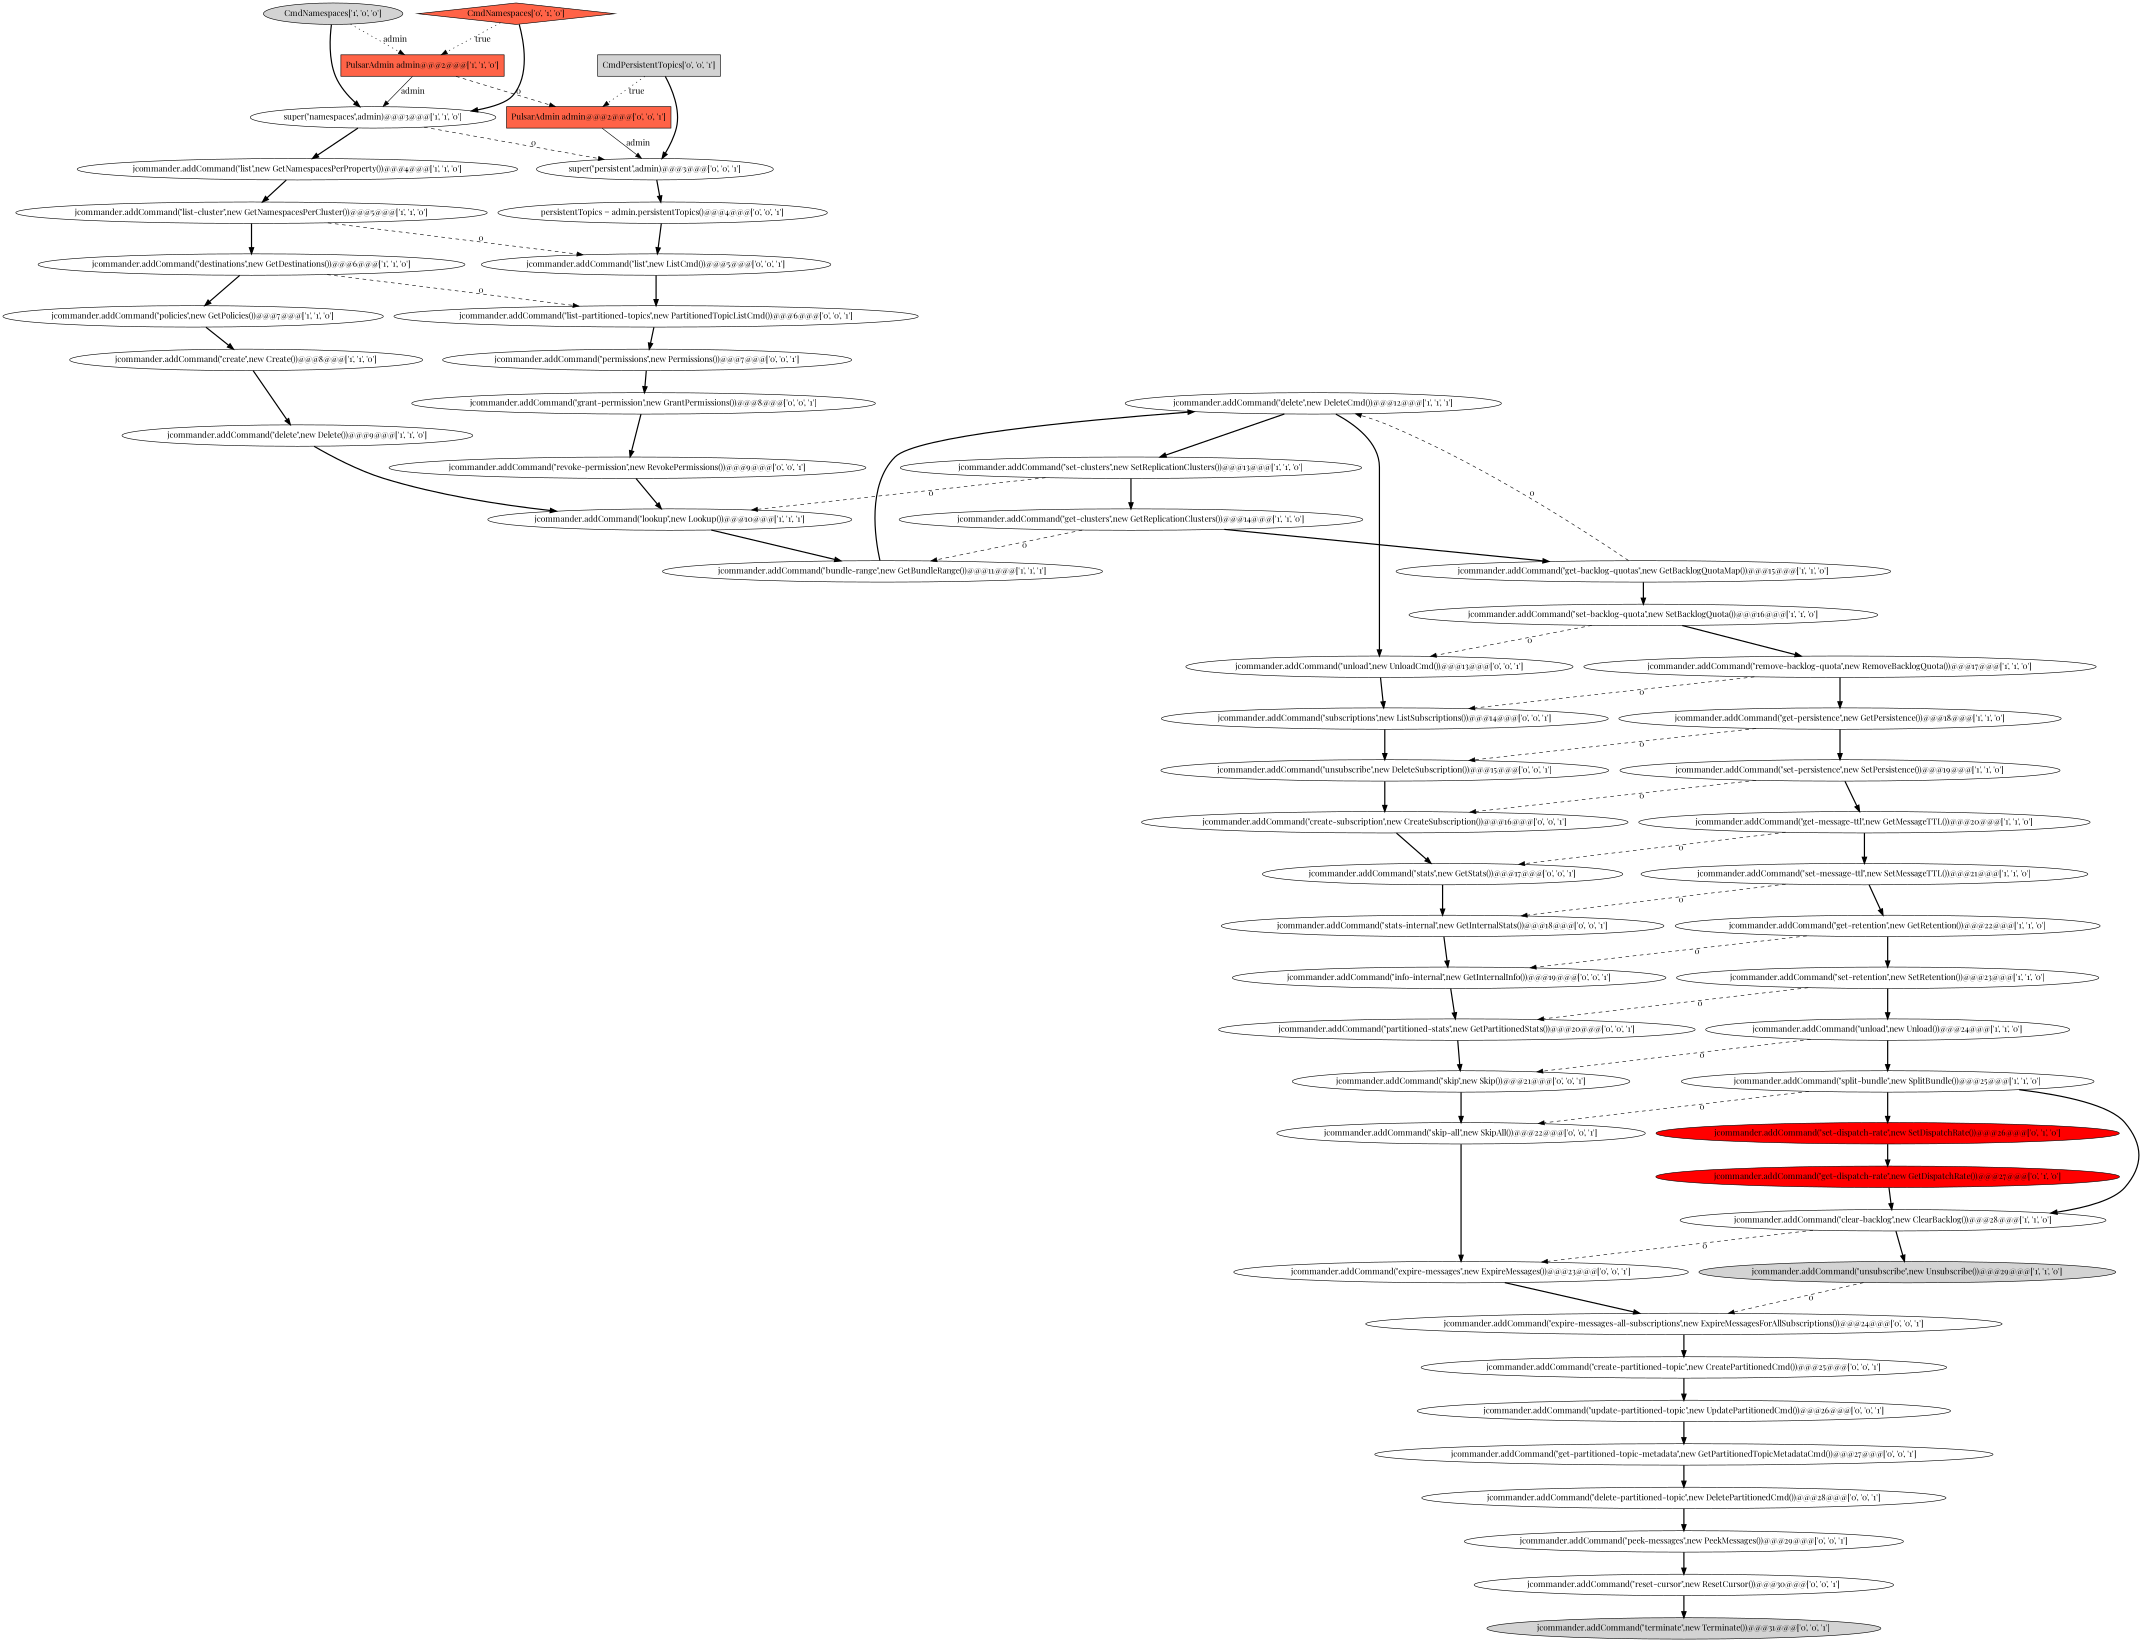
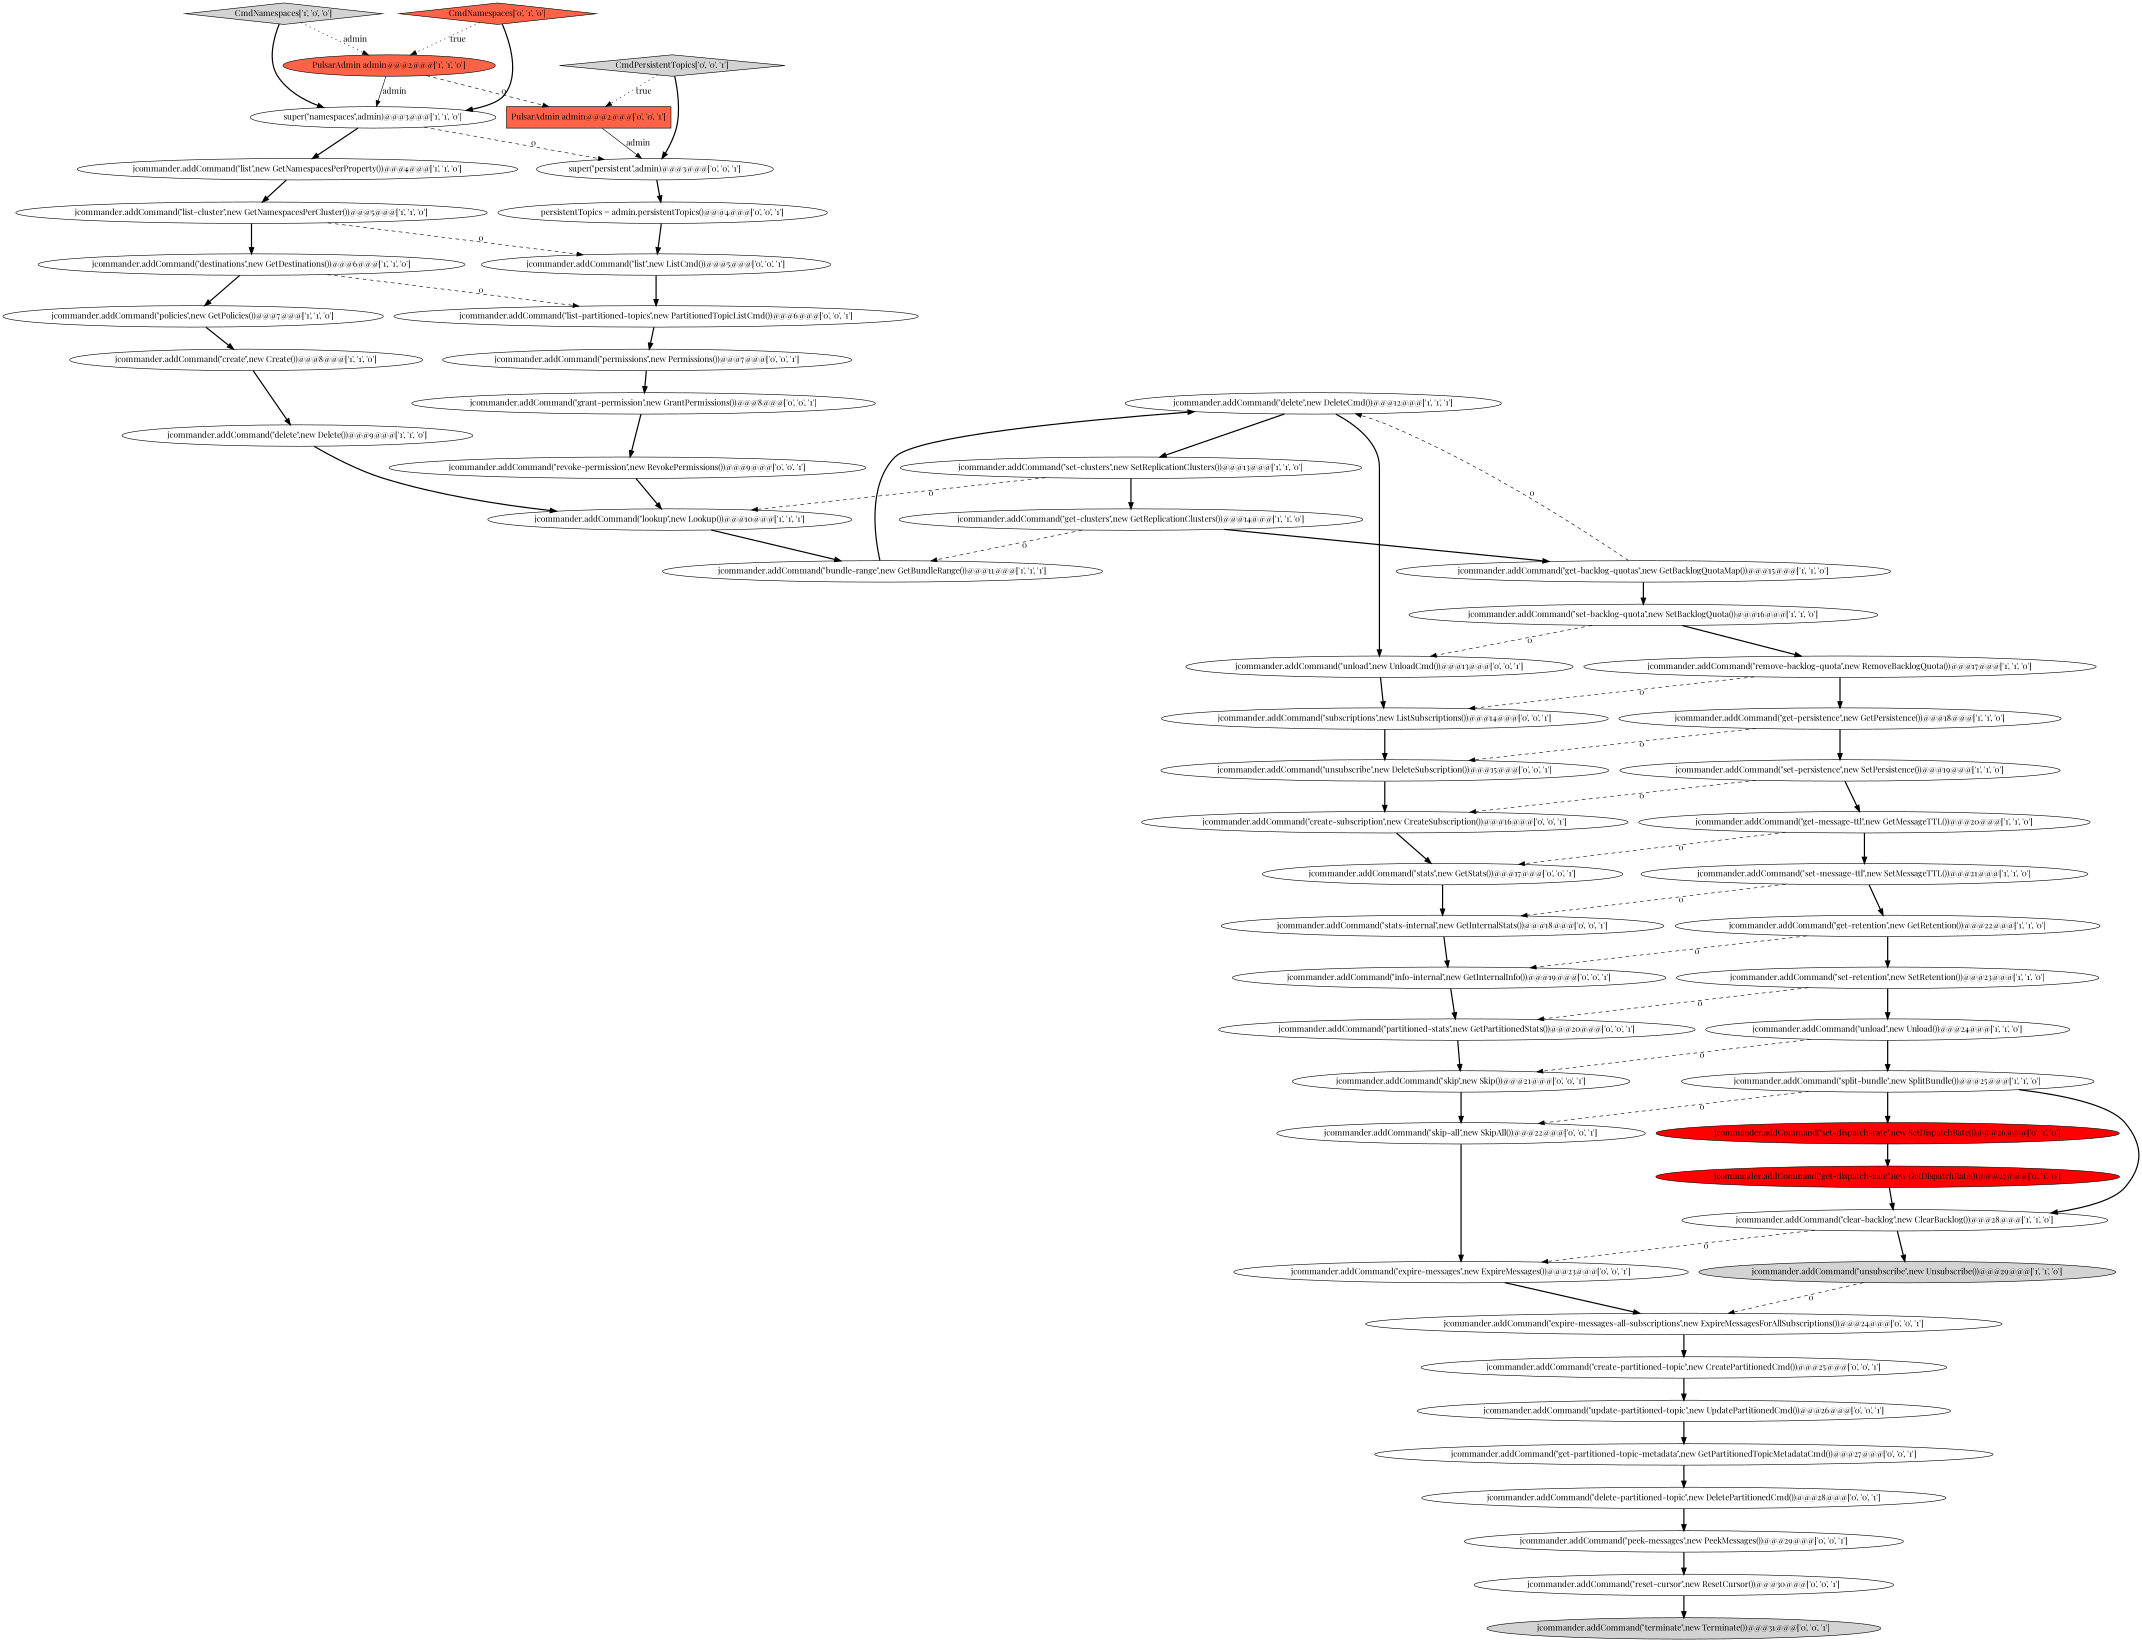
  digraph {
    fontname="Playfair Display"
    node [fillcolor=white fontname="Playfair Display" shape=ellipse style=filled]
    edge [fontname="Playfair Display" style=bold]
    n1 [label="jcommander.addCommand(\"get-persistence\",new GetPersistence())@@@18@@@['1', '1', '0']"]
    n2 [label="jcommander.addCommand(\"unsubscribe\",new DeleteSubscription())@@@15@@@['0', '0', '1']"]
    n3 [label="jcommander.addCommand(\"set-persistence\",new SetPersistence())@@@19@@@['1', '1', '0']"]
    n4 [label="jcommander.addCommand(\"create-subscription\",new CreateSubscription())@@@16@@@['0', '0', '1']"]
    n5 [label="jcommander.addCommand(\"get-message-ttl\",new GetMessageTTL())@@@20@@@['1', '1', '0']"]
    n6 [label="jcommander.addCommand(\"grant-permission\",new GrantPermissions())@@@8@@@['0', '0', '1']"]
    n7 [label="jcommander.addCommand(\"revoke-permission\",new RevokePermissions())@@@9@@@['0', '0', '1']"]
    n8 [label="jcommander.addCommand(\"lookup\",new Lookup())@@@10@@@['1', '1', '1']"]
    n9 [label="jcommander.addCommand(\"set-backlog-quota\",new SetBacklogQuota())@@@16@@@['1', '1', '0']"]
    n10 [label="jcommander.addCommand(\"remove-backlog-quota\",new RemoveBacklogQuota())@@@17@@@['1', '1', '0']"]
    n11 [label="jcommander.addCommand(\"unload\",new UnloadCmd())@@@13@@@['0', '0', '1']"]
    n12 [label="jcommander.addCommand(\"subscriptions\",new ListSubscriptions())@@@14@@@['0', '0', '1']"]
    n13 [label="jcommander.addCommand(\"expire-messages\",new ExpireMessages())@@@23@@@['0', '0', '1']"]
    n14 [label="jcommander.addCommand(\"expire-messages-all-subscriptions\",new ExpireMessagesForAllSubscriptions())@@@24@@@['0', '0', '1']"]
    n15 [label="jcommander.addCommand(\"create-partitioned-topic\",new CreatePartitionedCmd())@@@25@@@['0', '0', '1']"]
    n16 [fillcolor=red label="jcommander.addCommand(\"set-dispatch-rate\",new SetDispatchRate())@@@26@@@['0', '1', '0']"]
    n17 [fillcolor=red label="jcommander.addCommand(\"get-dispatch-rate\",new GetDispatchRate())@@@27@@@['0', '1', '0']"]
    n18 [label="jcommander.addCommand(\"clear-backlog\",new ClearBacklog())@@@28@@@['1', '1', '0']"]
    n19 [label="jcommander.addCommand(\"unload\",new Unload())@@@24@@@['1', '1', '0']"]
    n20 [label="jcommander.addCommand(\"split-bundle\",new SplitBundle())@@@25@@@['1', '1', '0']"]
    n21 [label="jcommander.addCommand(\"skip\",new Skip())@@@21@@@['0', '0', '1']"]
    n22 [label="jcommander.addCommand(\"skip-all\",new SkipAll())@@@22@@@['0', '0', '1']"]
    n23 [label="jcommander.addCommand(\"bundle-range\",new GetBundleRange())@@@11@@@['1', '1', '1']"]
    n24 [label="jcommander.addCommand(\"delete\",new DeleteCmd())@@@12@@@['1', '1', '1']"]
    n25 [fillcolor=lightgray label="jcommander.addCommand(\"unsubscribe\",new Unsubscribe())@@@29@@@['1', '1', '0']"]
-   n26 [fillcolor=lightgray label="CmdPersistentTopics['0', '0', '1']" shape=box]
+   n26 [fillcolor=lightgray label="CmdPersistentTopics['0', '0', '1']" shape=diamond]
    n27 [fillcolor=tomato label="PulsarAdmin admin@@@2@@@['0', '0', '1']" shape=box]
    n28 [label="super(\"persistent\",admin)@@@3@@@['0', '0', '1']"]
    n29 [label="persistentTopics = admin.persistentTopics()@@@4@@@['0', '0', '1']"]
    n30 [label="jcommander.addCommand(\"peek-messages\",new PeekMessages())@@@29@@@['0', '0', '1']"]
    n31 [label="jcommander.addCommand(\"reset-cursor\",new ResetCursor())@@@30@@@['0', '0', '1']"]
    n32 [fillcolor=lightgray label="jcommander.addCommand(\"terminate\",new Terminate())@@@31@@@['0', '0', '1']"]
    n33 [label="jcommander.addCommand(\"partitioned-stats\",new GetPartitionedStats())@@@20@@@['0', '0', '1']"]
    n34 [label="jcommander.addCommand(\"get-partitioned-topic-metadata\",new GetPartitionedTopicMetadataCmd())@@@27@@@['0', '0', '1']"]
    n35 [label="jcommander.addCommand(\"delete-partitioned-topic\",new DeletePartitionedCmd())@@@28@@@['0', '0', '1']"]
    n36 [label="jcommander.addCommand(\"permissions\",new Permissions())@@@7@@@['0', '0', '1']"]
    n37 [label="jcommander.addCommand(\"list\",new GetNamespacesPerProperty())@@@4@@@['1', '1', '0']"]
    n38 [label="jcommander.addCommand(\"list-cluster\",new GetNamespacesPerCluster())@@@5@@@['1', '1', '0']"]
    n39 [label="jcommander.addCommand(\"list\",new ListCmd())@@@5@@@['0', '0', '1']"]
    n40 [label="jcommander.addCommand(\"destinations\",new GetDestinations())@@@6@@@['1', '1', '0']"]
-   n41 [fillcolor=tomato label="PulsarAdmin admin@@@2@@@['1', '1', '0']" shape=box]
+   n41 [fillcolor=tomato label="PulsarAdmin admin@@@2@@@['1', '1', '0']"]
    n42 [label="super(\"namespaces\",admin)@@@3@@@['1', '1', '0']"]
    n43 [label="jcommander.addCommand(\"update-partitioned-topic\",new UpdatePartitionedCmd())@@@26@@@['0', '0', '1']"]
    n44 [label="jcommander.addCommand(\"stats\",new GetStats())@@@17@@@['0', '0', '1']"]
    n45 [label="jcommander.addCommand(\"stats-internal\",new GetInternalStats())@@@18@@@['0', '0', '1']"]
    n46 [label="jcommander.addCommand(\"info-internal\",new GetInternalInfo())@@@19@@@['0', '0', '1']"]
    n47 [label="jcommander.addCommand(\"get-backlog-quotas\",new GetBacklogQuotaMap())@@@15@@@['1', '1', '0']"]
    n48 [label="jcommander.addCommand(\"set-clusters\",new SetReplicationClusters())@@@13@@@['1', '1', '0']"]
    n49 [fillcolor=tomato label="CmdNamespaces['0', '1', '0']" shape=diamond]
    n50 [label="jcommander.addCommand(\"set-retention\",new SetRetention())@@@23@@@['1', '1', '0']"]
    n51 [label="jcommander.addCommand(\"list-partitioned-topics\",new PartitionedTopicListCmd())@@@6@@@['0', '0', '1']"]
    n52 [label="jcommander.addCommand(\"get-clusters\",new GetReplicationClusters())@@@14@@@['1', '1', '0']"]
-   n53 [fillcolor=lightgray label="CmdNamespaces['1', '0', '0']"]
+   n53 [fillcolor=lightgray label="CmdNamespaces['1', '0', '0']" shape=diamond]
    n54 [label="jcommander.addCommand(\"set-message-ttl\",new SetMessageTTL())@@@21@@@['1', '1', '0']"]
    n55 [label="jcommander.addCommand(\"get-retention\",new GetRetention())@@@22@@@['1', '1', '0']"]
    n56 [label="jcommander.addCommand(\"policies\",new GetPolicies())@@@7@@@['1', '1', '0']"]
    n57 [label="jcommander.addCommand(\"create\",new Create())@@@8@@@['1', '1', '0']"]
    n58 [label="jcommander.addCommand(\"delete\",new Delete())@@@9@@@['1', '1', '0']"]
    n1 -> n2 [label=0 style=dashed]
    n1 -> n3
    n2 -> n4
    n3 -> n4 [label=0 style=dashed]
    n3 -> n5
    n4 -> n44
    n5 -> n44 [label=0 style=dashed]
    n5 -> n54
    n6 -> n7
    n7 -> n8
    n8 -> n23
    n9 -> n10
    n9 -> n11 [label=0 style=dashed]
    n10 -> n1
    n10 -> n12 [label=0 style=dashed]
    n11 -> n12
    n12 -> n2
    n13 -> n14
    n14 -> n15
    n15 -> n43
    n16 -> n17
    n17 -> n18
    n18 -> n13 [label=0 style=dashed]
    n18 -> n25
    n19 -> n20
    n19 -> n21 [label=0 style=dashed]
    n20 -> n16
    n20 -> n18
    n20 -> n22 [label=0 style=dashed]
    n21 -> n22
    n22 -> n13
    n23 -> n24
    n24 -> n11
    n24 -> n48
    n25 -> n14 [label=0 style=dashed]
    n26 -> n27 [label=true style=dotted]
    n26 -> n28
    n27 -> n28 [label=admin style=solid]
    n28 -> n29
    n29 -> n39
    n30 -> n31
    n31 -> n32
    n33 -> n21
    n34 -> n35
    n35 -> n30
    n36 -> n6
    n37 -> n38
    n38 -> n39 [label=0 style=dashed]
    n38 -> n40
    n39 -> n51
    n40 -> n51 [label=0 style=dashed]
    n40 -> n56
    n41 -> n27 [label=0 style=dashed]
    n41 -> n42 [label=admin style=solid]
    n42 -> n28 [label=0 style=dashed]
    n42 -> n37
    n43 -> n34
    n44 -> n45
    n45 -> n46
    n46 -> n33
    n47 -> n9
    n47 -> n24 [label=0 style=dashed]
    n48 -> n8 [label=0 style=dashed]
    n48 -> n52
    n49 -> n41 [label=true style=dotted]
    n49 -> n42
    n50 -> n19
    n50 -> n33 [label=0 style=dashed]
    n51 -> n36
    n52 -> n23 [label=0 style=dashed]
    n52 -> n47
    n53 -> n41 [label=admin style=dotted]
    n53 -> n42
    n54 -> n45 [label=0 style=dashed]
    n54 -> n55
    n55 -> n46 [label=0 style=dashed]
    n55 -> n50
    n56 -> n57
    n57 -> n58
    n58 -> n8
  }
